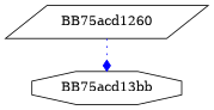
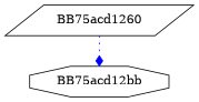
  digraph {
    splines=ortho
    BB75acd1260 [shape=parallelogram]
-   BB75acd12bb [shape=octagon label=BB75acd13bb]
+   BB75acd12bb [shape=octagon]
    BB75acd1260 -> BB75acd12bb [color=blue style=dotted arrowhead=diamond]
  }
